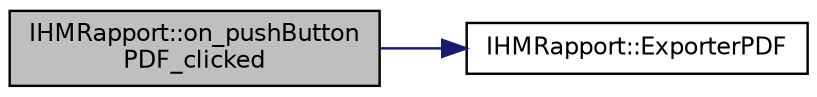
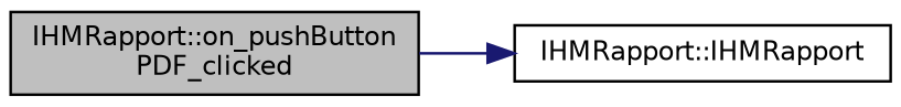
  digraph {
    rankdir=LR
    node [color=black fontname=Helvetica fontsize=10 shape=record style=filled]
    n1 [fillcolor=grey75 fontcolor=black height=0.2 label="IHMRapport::on_pushButton\lPDF_clicked" width=0.4]
-   n2 [fillcolor=white height=0.2 label="IHMRapport::ExporterPDF" width=0.4]
+   n2 [fillcolor=white height=0.2 label="IHMRapport::IHMRapport" width=0.4]
    n1 -> n2 [color=midnightblue fontname=Helvetica fontsize=10 labelfontname=Helvetica labelfontsize=10 style=solid]
  }
